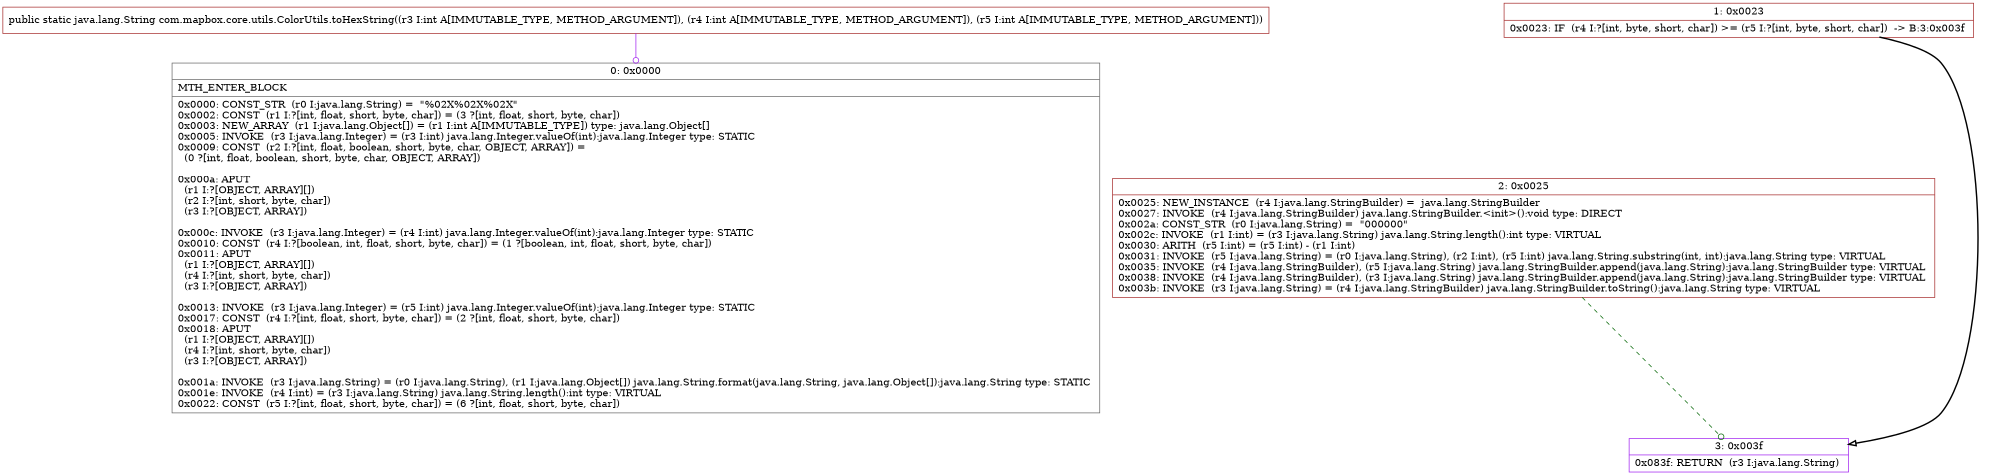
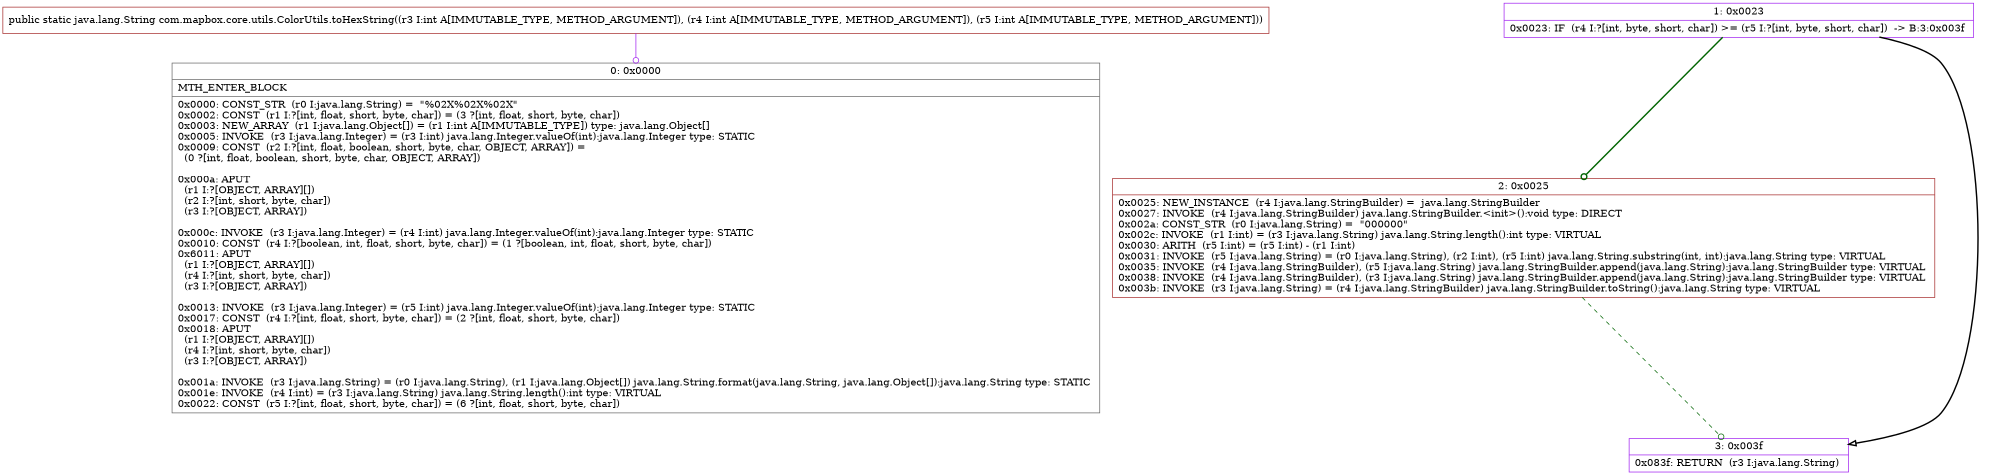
  digraph {
    node [color=purple shape=record]
    edge [arrowhead=odot color=darkgreen style=bold]
-   n1 [color=gray40 label="{0\:\ 0x0000|MTH_ENTER_BLOCK\l|0x0000: CONST_STR  (r0 I:java.lang.String) =  \"%02X%02X%02X\" \l0x0002: CONST  (r1 I:?[int, float, short, byte, char]) = (3 ?[int, float, short, byte, char]) \l0x0003: NEW_ARRAY  (r1 I:java.lang.Object[]) = (r1 I:int A[IMMUTABLE_TYPE]) type: java.lang.Object[] \l0x0005: INVOKE  (r3 I:java.lang.Integer) = (r3 I:int) java.lang.Integer.valueOf(int):java.lang.Integer type: STATIC \l0x0009: CONST  (r2 I:?[int, float, boolean, short, byte, char, OBJECT, ARRAY]) = \l  (0 ?[int, float, boolean, short, byte, char, OBJECT, ARRAY])\l \l0x000a: APUT  \l  (r1 I:?[OBJECT, ARRAY][])\l  (r2 I:?[int, short, byte, char])\l  (r3 I:?[OBJECT, ARRAY])\l \l0x000c: INVOKE  (r3 I:java.lang.Integer) = (r4 I:int) java.lang.Integer.valueOf(int):java.lang.Integer type: STATIC \l0x0010: CONST  (r4 I:?[boolean, int, float, short, byte, char]) = (1 ?[boolean, int, float, short, byte, char]) \l0x0011: APUT  \l  (r1 I:?[OBJECT, ARRAY][])\l  (r4 I:?[int, short, byte, char])\l  (r3 I:?[OBJECT, ARRAY])\l \l0x0013: INVOKE  (r3 I:java.lang.Integer) = (r5 I:int) java.lang.Integer.valueOf(int):java.lang.Integer type: STATIC \l0x0017: CONST  (r4 I:?[int, float, short, byte, char]) = (2 ?[int, float, short, byte, char]) \l0x0018: APUT  \l  (r1 I:?[OBJECT, ARRAY][])\l  (r4 I:?[int, short, byte, char])\l  (r3 I:?[OBJECT, ARRAY])\l \l0x001a: INVOKE  (r3 I:java.lang.String) = (r0 I:java.lang.String), (r1 I:java.lang.Object[]) java.lang.String.format(java.lang.String, java.lang.Object[]):java.lang.String type: STATIC \l0x001e: INVOKE  (r4 I:int) = (r3 I:java.lang.String) java.lang.String.length():int type: VIRTUAL \l0x0022: CONST  (r5 I:?[int, float, short, byte, char]) = (6 ?[int, float, short, byte, char]) \l}"]
-   n2 [color=brown label="{1\:\ 0x0023|0x0023: IF  (r4 I:?[int, byte, short, char]) \>= (r5 I:?[int, byte, short, char])  \-\> B:3:0x003f \l}"]
+   n1 [color=gray40 label="{0\:\ 0x0000|MTH_ENTER_BLOCK\l|0x0000: CONST_STR  (r0 I:java.lang.String) =  \"%02X%02X%02X\" \l0x0002: CONST  (r1 I:?[int, float, short, byte, char]) = (3 ?[int, float, short, byte, char]) \l0x0003: NEW_ARRAY  (r1 I:java.lang.Object[]) = (r1 I:int A[IMMUTABLE_TYPE]) type: java.lang.Object[] \l0x0005: INVOKE  (r3 I:java.lang.Integer) = (r3 I:int) java.lang.Integer.valueOf(int):java.lang.Integer type: STATIC \l0x0009: CONST  (r2 I:?[int, float, boolean, short, byte, char, OBJECT, ARRAY]) = \l  (0 ?[int, float, boolean, short, byte, char, OBJECT, ARRAY])\l \l0x000a: APUT  \l  (r1 I:?[OBJECT, ARRAY][])\l  (r2 I:?[int, short, byte, char])\l  (r3 I:?[OBJECT, ARRAY])\l \l0x000c: INVOKE  (r3 I:java.lang.Integer) = (r4 I:int) java.lang.Integer.valueOf(int):java.lang.Integer type: STATIC \l0x0010: CONST  (r4 I:?[boolean, int, float, short, byte, char]) = (1 ?[boolean, int, float, short, byte, char]) \l0x6011: APUT  \l  (r1 I:?[OBJECT, ARRAY][])\l  (r4 I:?[int, short, byte, char])\l  (r3 I:?[OBJECT, ARRAY])\l \l0x0013: INVOKE  (r3 I:java.lang.Integer) = (r5 I:int) java.lang.Integer.valueOf(int):java.lang.Integer type: STATIC \l0x0017: CONST  (r4 I:?[int, float, short, byte, char]) = (2 ?[int, float, short, byte, char]) \l0x0018: APUT  \l  (r1 I:?[OBJECT, ARRAY][])\l  (r4 I:?[int, short, byte, char])\l  (r3 I:?[OBJECT, ARRAY])\l \l0x001a: INVOKE  (r3 I:java.lang.String) = (r0 I:java.lang.String), (r1 I:java.lang.Object[]) java.lang.String.format(java.lang.String, java.lang.Object[]):java.lang.String type: STATIC \l0x001e: INVOKE  (r4 I:int) = (r3 I:java.lang.String) java.lang.String.length():int type: VIRTUAL \l0x0022: CONST  (r5 I:?[int, float, short, byte, char]) = (6 ?[int, float, short, byte, char]) \l}"]
+   n2 [label="{1\:\ 0x0023|0x0023: IF  (r4 I:?[int, byte, short, char]) \>= (r5 I:?[int, byte, short, char])  \-\> B:3:0x003f \l}"]
    n3 [color=brown label="{2\:\ 0x0025|0x0025: NEW_INSTANCE  (r4 I:java.lang.StringBuilder) =  java.lang.StringBuilder \l0x0027: INVOKE  (r4 I:java.lang.StringBuilder) java.lang.StringBuilder.\<init\>():void type: DIRECT \l0x002a: CONST_STR  (r0 I:java.lang.String) =  \"000000\" \l0x002c: INVOKE  (r1 I:int) = (r3 I:java.lang.String) java.lang.String.length():int type: VIRTUAL \l0x0030: ARITH  (r5 I:int) = (r5 I:int) \- (r1 I:int) \l0x0031: INVOKE  (r5 I:java.lang.String) = (r0 I:java.lang.String), (r2 I:int), (r5 I:int) java.lang.String.substring(int, int):java.lang.String type: VIRTUAL \l0x0035: INVOKE  (r4 I:java.lang.StringBuilder), (r5 I:java.lang.String) java.lang.StringBuilder.append(java.lang.String):java.lang.StringBuilder type: VIRTUAL \l0x0038: INVOKE  (r4 I:java.lang.StringBuilder), (r3 I:java.lang.String) java.lang.StringBuilder.append(java.lang.String):java.lang.StringBuilder type: VIRTUAL \l0x003b: INVOKE  (r3 I:java.lang.String) = (r4 I:java.lang.StringBuilder) java.lang.StringBuilder.toString():java.lang.String type: VIRTUAL \l}"]
    n4 [label="{3\:\ 0x003f|0x083f: RETURN  (r3 I:java.lang.String) \l}"]
    n5 [color=brown label="{public static java.lang.String com.mapbox.core.utils.ColorUtils.toHexString((r3 I:int A[IMMUTABLE_TYPE, METHOD_ARGUMENT]), (r4 I:int A[IMMUTABLE_TYPE, METHOD_ARGUMENT]), (r5 I:int A[IMMUTABLE_TYPE, METHOD_ARGUMENT])) }"]
+   n2 -> n3
    n2 -> n4 [arrowhead=onormal color=black]
    n3 -> n4 [style=dashed]
    n5 -> n1 [color=purple style=solid]
  }
